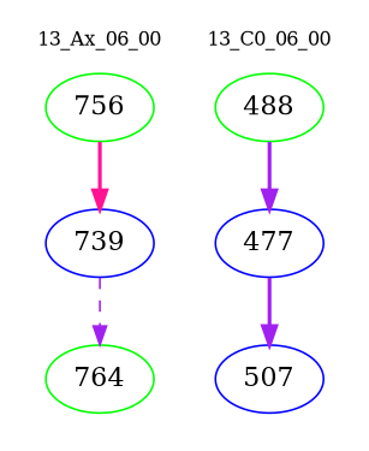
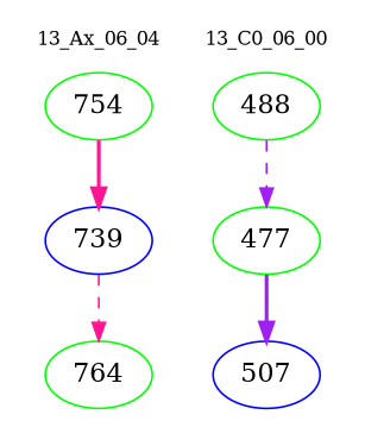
  digraph {
    node [color=green]
    edge [color=deeppink style=bold]
-   n1 [label=756]
+   n1 [label=754]
    n2 [color=blue label=739]
    n3 [label=764]
    n4 [label=488]
-   n5 [color=blue label=477]
+   n5 [label=477]
    n6 [color=blue label=507]
    subgraph cluster_1 {
      color=white
      fontsize=10
-     label="13_Ax_06_00"
+     label="13_Ax_06_04"
      n1
      n2
      n3
    }
    subgraph cluster_2 {
      color=white
      fontsize=10
      label="13_C0_06_00"
      n4
      n5
      n6
    }
    n1 -> n2
-   n2 -> n3 [color=purple style=dashed]
-   n4 -> n5 [color=purple]
+   n2 -> n3 [style=dashed]
+   n4 -> n5 [color=purple style=dashed]
    n5 -> n6 [color=purple]
  }
